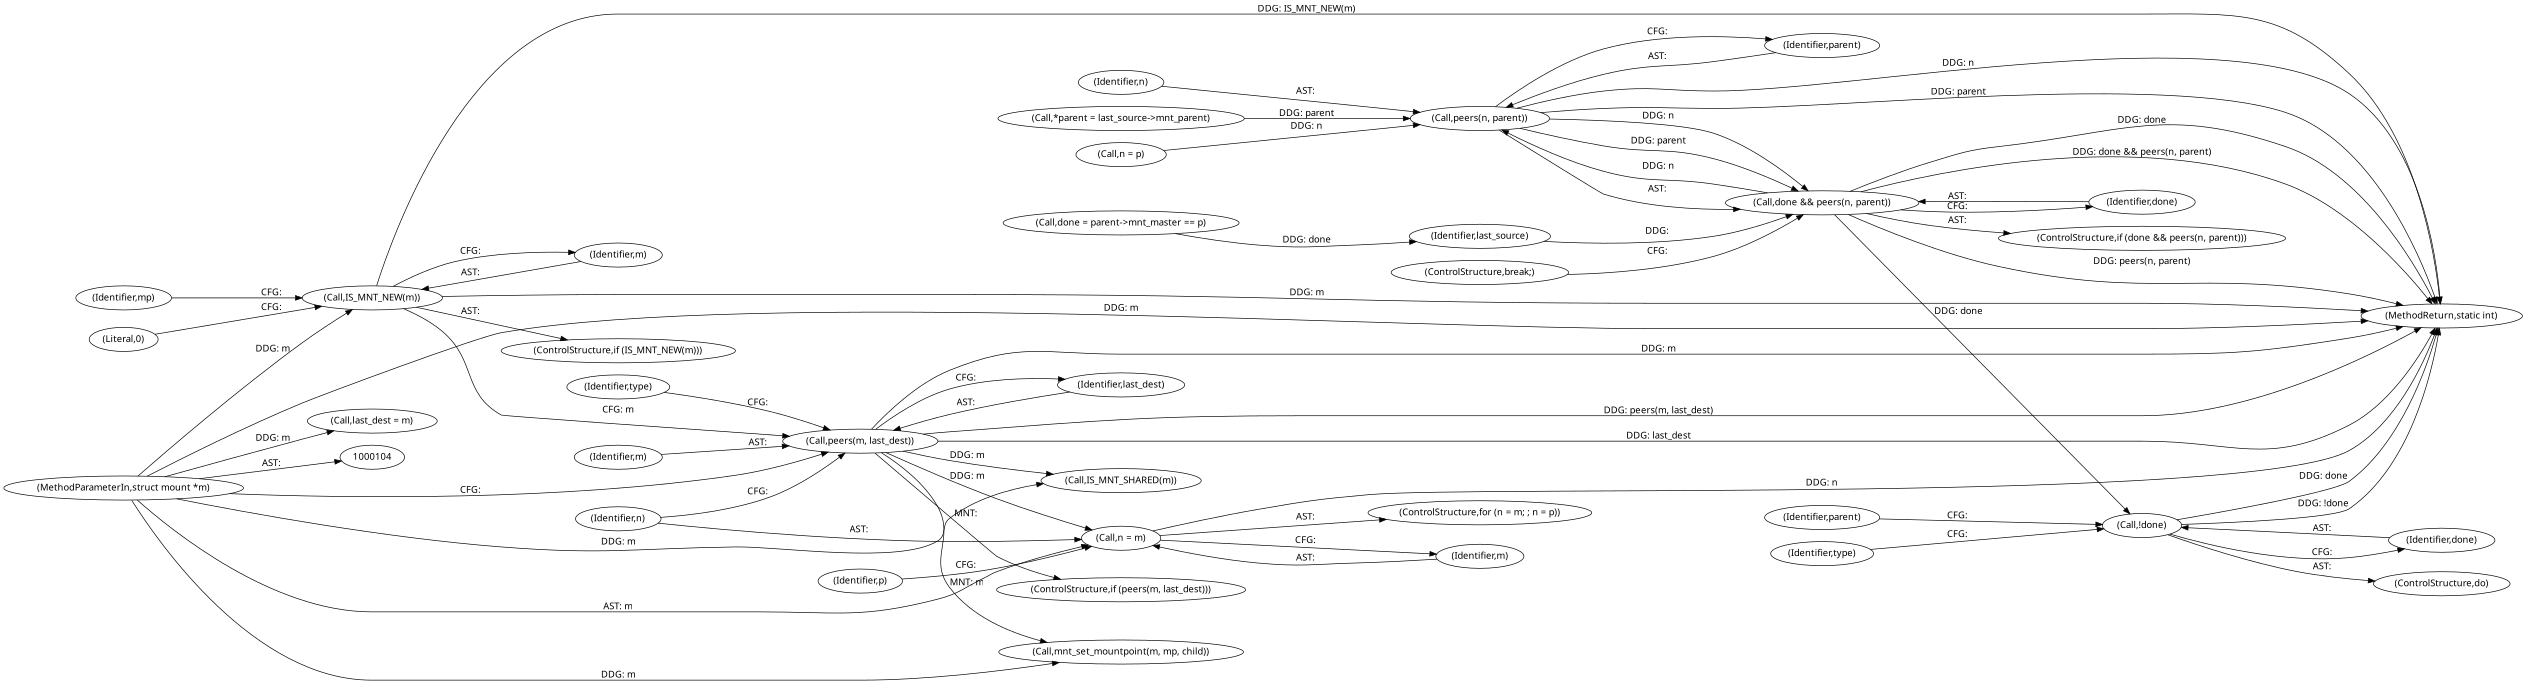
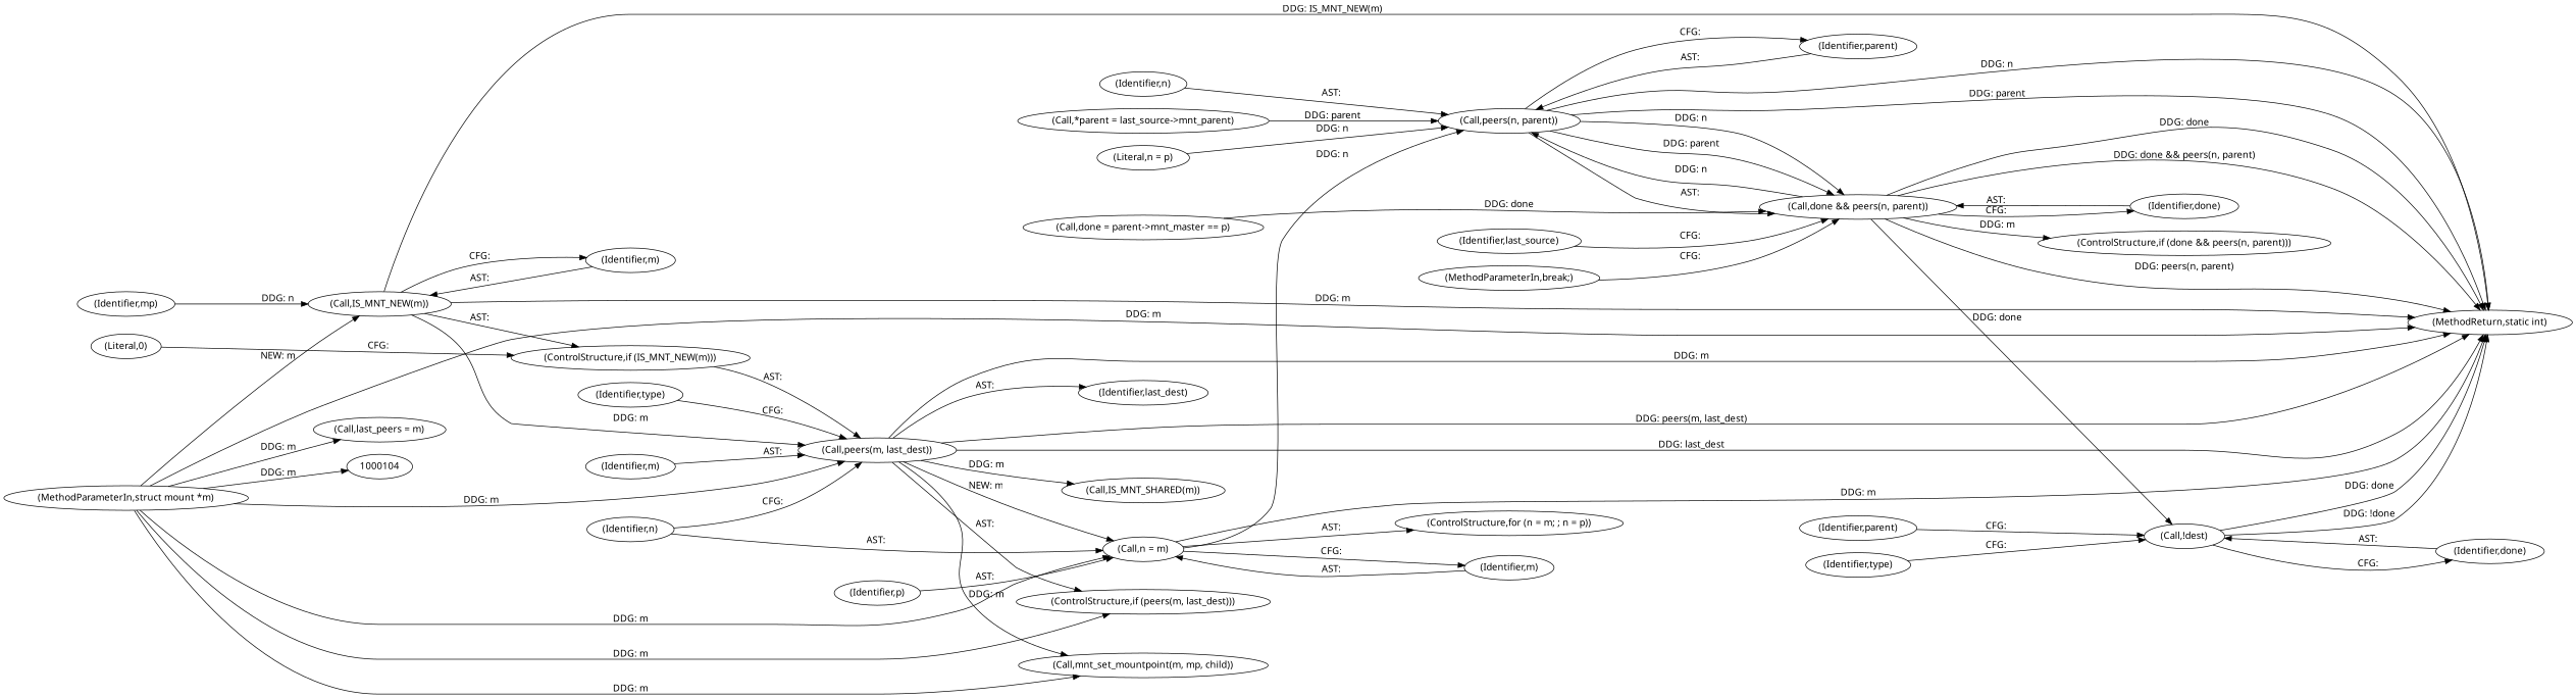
  digraph {
    fontname="Noto Sans"
    rankdir=LR
    node [fontname="Noto Sans"]
    edge [fontname="Noto Sans"]
    n1 [label="(Call,n = m)"]
    n2 [label="(Call,peers(n, parent))"]
    n3 [label="(Identifier,m)"]
    n4 [label="(MethodReturn,static int)"]
    n5 [label="(ControlStructure,for (n = m; ; n = p))"]
    n6 [label="(Call,done && peers(n, parent))"]
    n7 [label="(Identifier,parent)"]
    n8 [label="(Call,peers(m, last_dest))"]
    n9 [label="(Call,mnt_set_mountpoint(m, mp, child))"]
    n10 [label="(Call,IS_MNT_SHARED(m))"]
    n11 [label="(ControlStructure,if (peers(m, last_dest)))"]
    n12 [label="(Identifier,last_dest)"]
    n13 [label="(Call,IS_MNT_NEW(m))"]
    n14 [label="(Identifier,m)"]
    n15 [label="(ControlStructure,if (IS_MNT_NEW(m)))"]
    n16 [label="(MethodParameterIn,struct mount *m)"]
-   n17 [label="(Call,last_dest = m)"]
+   n17 [label="(Call,last_peers = m)"]
    1000104
-   n19 [label="(Call,!done)"]
+   n19 [label="(Call,!dest)"]
    n20 [label="(Identifier,done)"]
    n21 [label="(ControlStructure,if (done && peers(n, parent)))"]
-   n22 [label="(ControlStructure,do)"]
    n23 [label="(Identifier,done)"]
    n24 [label="(Identifier,m)"]
    n25 [label="(Identifier,last_source)"]
    n26 [label="(Call,*parent = last_source->mnt_parent)"]
    n27 [label="(Identifier,type)"]
-   n28 [label="(ControlStructure,break;)"]
+   n28 [label="(MethodParameterIn,break;)"]
    n29 [label="(Identifier,type)"]
    n30 [label="(Identifier,n)"]
-   n31 [label="(Call,n = p)"]
+   n31 [label="(Literal,n = p)"]
    n32 [label="(Call,done = parent->mnt_master == p)"]
    n33 [label="(Identifier,parent)"]
    n34 [label="(Identifier,n)"]
    n35 [label="(Identifier,p)"]
    n36 [label="(Identifier,mp)"]
    n37 [label="(Literal,0)"]
+   n1 -> n2 [label="DDG: n"]
    n1 -> n3 [label="CFG: "]
-   n1 -> n4 [label="DDG: n"]
+   n1 -> n4 [label="DDG: m"]
    n1 -> n5 [label="AST: "]
    n2 -> n4 [label="DDG: n"]
    n2 -> n4 [label="DDG: parent"]
    n2 -> n6 [label="AST: "]
    n2 -> n6 [label="DDG: n"]
    n2 -> n6 [label="DDG: parent"]
    n2 -> n7 [label="CFG: "]
    n3 -> n1 [label="AST: "]
    n6 -> n2 [label="DDG: n"]
    n6 -> n4 [label="DDG: done && peers(n, parent)"]
    n6 -> n4 [label="DDG: peers(n, parent)"]
    n6 -> n4 [label="DDG: done"]
    n6 -> n19 [label="DDG: done"]
    n6 -> n20 [label="CFG: "]
-   n6 -> n21 [label="AST: "]
+   n6 -> n21 [label="DDG: m"]
    n7 -> n2 [label="AST: "]
-   n8 -> n1 [label="DDG: m"]
+   n8 -> n1 [label="NEW: m"]
    n8 -> n4 [label="DDG: last_dest"]
    n8 -> n4 [label="DDG: m"]
    n8 -> n4 [label="DDG: peers(m, last_dest)"]
-   n8 -> n9 [label="MNT: m"]
+   n8 -> n9 [label="DDG: m"]
    n8 -> n10 [label="DDG: m"]
-   n8 -> n11 [label="MNT: "]
-   n8 -> n12 [label="CFG: "]
-   n12 -> n8 [label="AST: "]
+   n8 -> n11 [label="AST: "]
+   n8 -> n12 [label="AST: "]
+   n15 -> n8 [label="AST: "]
    n13 -> n4 [label="DDG: IS_MNT_NEW(m)"]
    n13 -> n4 [label="DDG: m"]
-   n13 -> n8 [label="CFG: m"]
+   n13 -> n8 [label="DDG: m"]
    n13 -> n14 [label="CFG: "]
    n13 -> n15 [label="AST: "]
    n14 -> n13 [label="AST: "]
-   n16 -> n1 [label="AST: m"]
+   n16 -> n1 [label="DDG: m"]
    n16 -> n4 [label="DDG: m"]
-   n16 -> n8 [label="CFG: "]
+   n16 -> n8 [label="DDG: m"]
    n16 -> n9 [label="DDG: m"]
-   n16 -> n10 [label="DDG: m"]
-   n16 -> n13 [label="DDG: m"]
+   n16 -> n11 [label="DDG: m"]
+   n16 -> n13 [label="NEW: m"]
    n16 -> n17 [label="DDG: m"]
-   n16 -> 1000104 [label="AST: "]
+   n16 -> 1000104 [label="DDG: m"]
    n19 -> n4 [label="DDG: done"]
    n19 -> n4 [label="DDG: !done"]
-   n19 -> n22 [label="AST: "]
    n19 -> n23 [label="CFG: "]
    n20 -> n6 [label="AST: "]
    n23 -> n19 [label="AST: "]
    n24 -> n8 [label="AST: "]
-   n25 -> n6 [label="DDG: "]
+   n25 -> n6 [label="CFG: "]
    n26 -> n2 [label="DDG: parent"]
    n27 -> n8 [label="CFG: "]
    n28 -> n6 [label="CFG: "]
    n29 -> n19 [label="CFG: "]
    n30 -> n1 [label="AST: "]
    n30 -> n8 [label="CFG: "]
    n31 -> n2 [label="DDG: n"]
-   n32 -> n25 [label="DDG: done"]
+   n32 -> n6 [label="DDG: done"]
    n33 -> n19 [label="CFG: "]
    n34 -> n2 [label="AST: "]
-   n35 -> n1 [label="CFG: "]
-   n36 -> n13 [label="CFG: "]
-   n37 -> n13 [label="CFG: "]
+   n35 -> n1 [label="AST: "]
+   n36 -> n13 [label="DDG: n"]
+   n37 -> n15 [label="CFG: "]
  }
